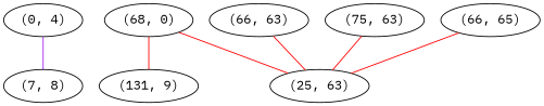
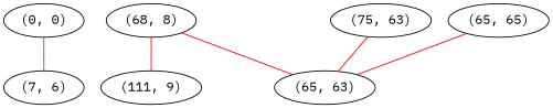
  graph {
    fontname="IBM Plex Mono"
    node [fontname="IBM Plex Mono"]
    edge [color=red fontname="IBM Plex Mono" weight=1]
-   "(0, 0)" [label="(0, 4)"]
-   "(7, 6)" [label="(7, 8)"]
-   "(68, 8)" [label="(68, 0)"]
-   "(111, 9)" [label="(131, 9)"]
-   "(65, 63)" [label="(25, 63)"]
-   "(66, 63)"
+   "(0, 0)"
+   "(7, 6)"
+   "(68, 8)"
+   "(111, 9)"
+   "(65, 63)"
    n7 [label="(75, 63)"]
-   "(65, 65)" [label="(66, 65)"]
+   "(65, 65)"
    "(0, 0)" -- "(7, 6)" [color=purple weight=4]
    "(68, 8)" -- "(111, 9)"
    "(68, 8)" -- "(65, 63)"
-   "(66, 63)" -- "(65, 63)"
    n7 -- "(65, 63)"
    "(65, 65)" -- "(65, 63)"
  }
